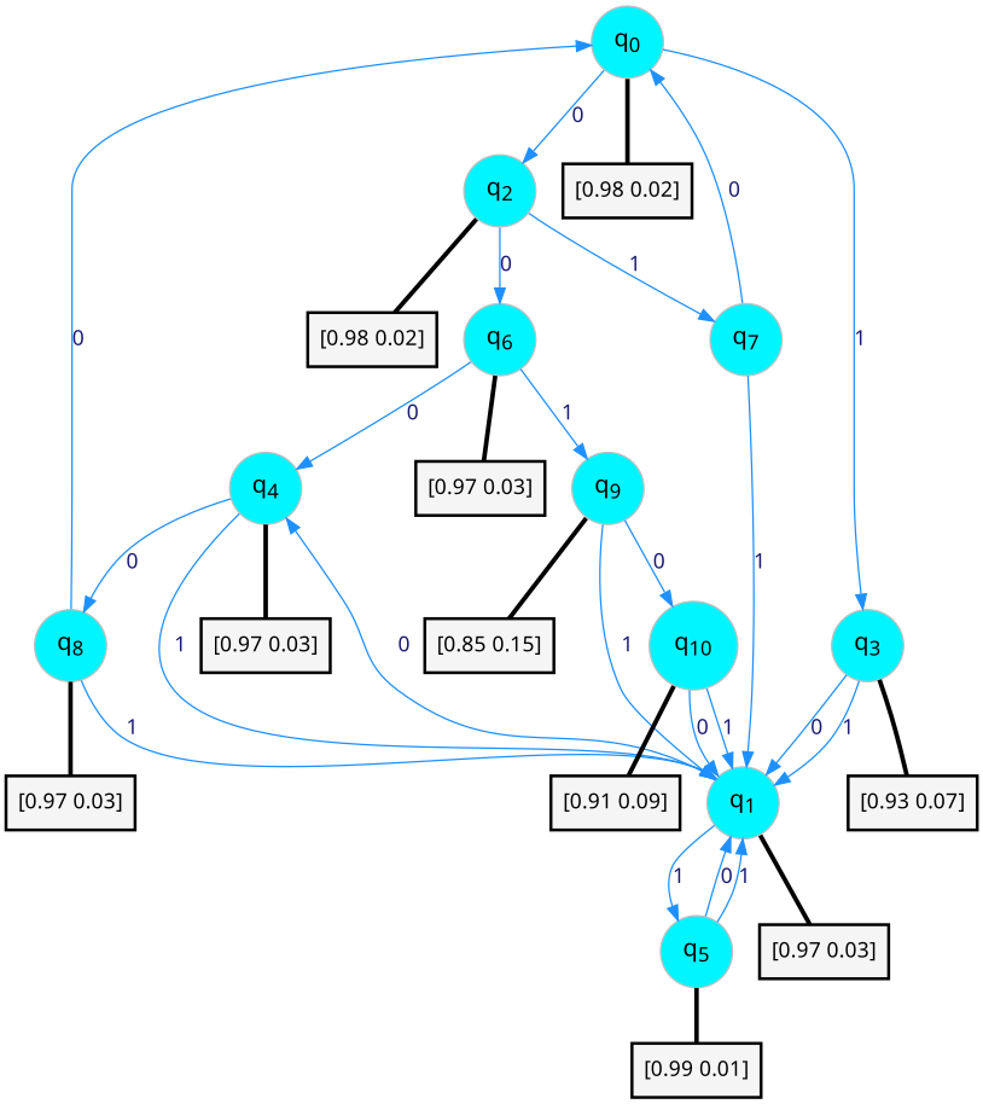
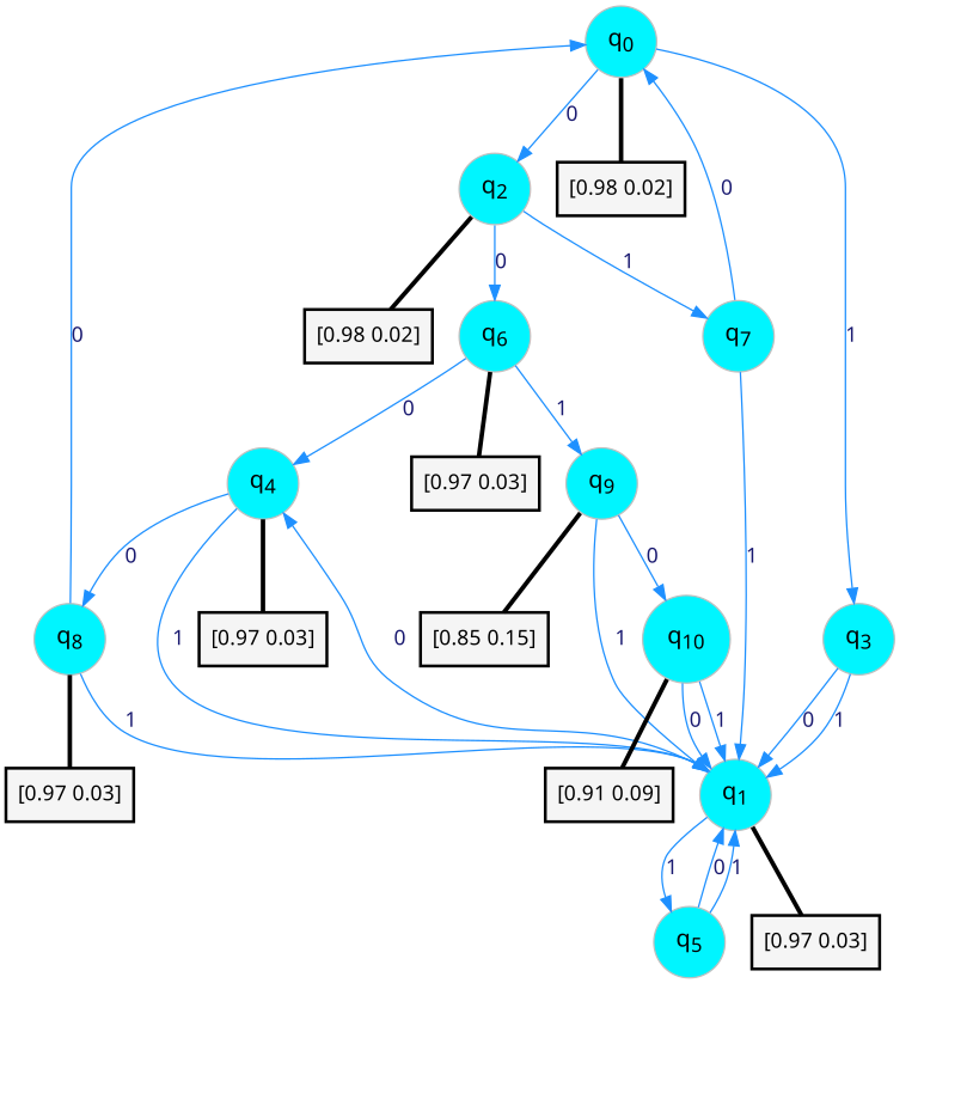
  digraph {
    fontname="Noto Sans"
    rankdir=TD
    node [color=gray fillcolor=turquoise1 fontcolor=black fontname="Noto Sans" fontsize=16 fontweight=bold shape=circle style=filled]
    edge [arrowsize=1 color=dodgerblue1 fontcolor=midnightblue fontname="Noto Sans" fontweight=bold penwidth=1 style=solid weight=20]
    n1 [label=<q<SUB>0</SUB>>]
    n2 [label=<q<SUB>2</SUB>>]
    n3 [label=<q<SUB>3</SUB>>]
    n4 [color=black fillcolor=whitesmoke fontsize=14 label="[0.98 0.02]" penwidth=2 shape=box]
    n5 [label=<q<SUB>6</SUB>>]
    n6 [label=<q<SUB>7</SUB>>]
    n7 [color=black fillcolor=whitesmoke fontsize=14 label="[0.98 0.02]" penwidth=2 shape=box]
    n8 [label=<q<SUB>1</SUB>>]
-   n9 [color=black fillcolor=whitesmoke fontsize=14 label="[0.93 0.07]" penwidth=2 shape=box]
    n10 [label=<q<SUB>4</SUB>>]
    n11 [label=<q<SUB>5</SUB>>]
    n12 [color=black fillcolor=whitesmoke fontsize=14 label="[0.97 0.03]" penwidth=2 shape=box]
    n13 [label=<q<SUB>8</SUB>>]
    n14 [color=black fillcolor=whitesmoke fontsize=14 label="[0.97 0.03]" penwidth=2 shape=box]
-   n15 [color=black fillcolor=whitesmoke fontsize=14 label="[0.99 0.01]" penwidth=2 shape=box]
    n16 [label=<q<SUB>9</SUB>>]
    n17 [color=black fillcolor=whitesmoke fontsize=14 label="[0.97 0.03]" penwidth=2 shape=box]
    n18 [color=black fillcolor=whitesmoke fontsize=14 label="[0.97 0.03]" penwidth=2 shape=box]
    n19 [label=<q<SUB>10</SUB>>]
    n20 [color=black fillcolor=whitesmoke fontsize=14 label="[0.85 0.15]" penwidth=2 shape=box]
    n21 [color=black fillcolor=whitesmoke fontsize=14 label="[0.91 0.09]" penwidth=2 shape=box]
    n1 -> n2 [label=0]
    n1 -> n3 [label=1]
    n1 -> n4 [arrowhead=none color=black penwidth=3]
    n2 -> n5 [label=0]
    n2 -> n6 [label=1]
    n2 -> n7 [arrowhead=none color=black penwidth=3]
    n3 -> n8 [label=0]
    n3 -> n8 [label=1]
-   n3 -> n9 [arrowhead=none color=black penwidth=3]
    n5 -> n10 [label=0]
    n5 -> n16 [label=1]
    n5 -> n17 [arrowhead=none color=black penwidth=3]
    n6 -> n1 [label=0]
    n6 -> n8 [label=1]
    n8 -> n10 [label=0]
    n8 -> n11 [label=1]
    n8 -> n12 [arrowhead=none color=black penwidth=3]
    n10 -> n8 [label=1]
    n10 -> n13 [label=0]
    n10 -> n14 [arrowhead=none color=black penwidth=3]
    n11 -> n8 [label=0]
    n11 -> n8 [label=1]
-   n11 -> n15 [arrowhead=none color=black penwidth=3]
    n13 -> n1 [label=0]
    n13 -> n8 [label=1]
    n13 -> n18 [arrowhead=none color=black penwidth=3]
    n16 -> n8 [label=1]
    n16 -> n19 [label=0]
    n16 -> n20 [arrowhead=none color=black penwidth=3]
    n19 -> n8 [label=0]
    n19 -> n8 [label=1]
    n19 -> n21 [arrowhead=none color=black penwidth=3]
  }
